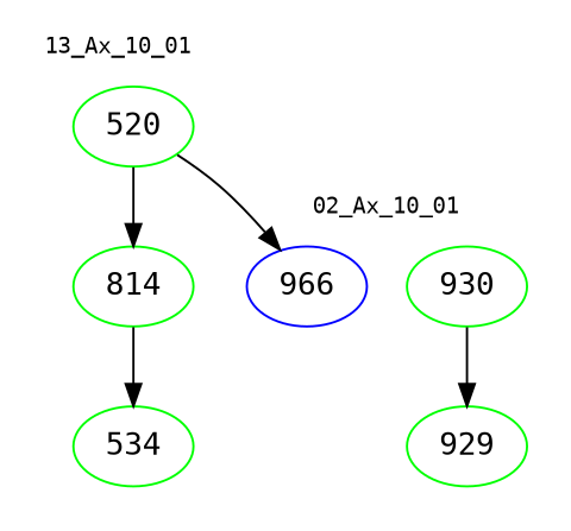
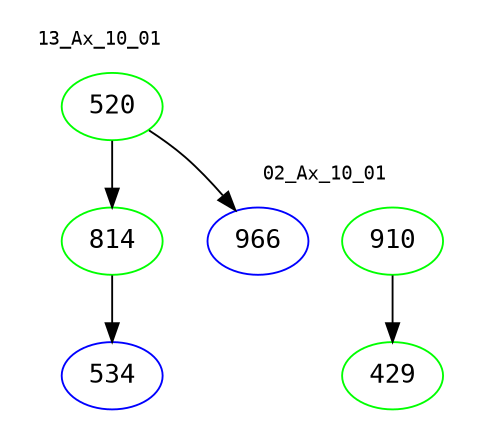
  digraph {
    fontname="DejaVu Sans Mono"
    node [color=green fontname="DejaVu Sans Mono"]
    edge [color=black fontname="DejaVu Sans Mono"]
-   n1 [label=930]
-   n2 [label=929]
+   n1 [label=910]
+   n2 [label=429]
    n3 [color=blue label=966]
    n4 [label=520]
    n5 [label=814]
-   n6 [label=534]
+   n6 [color=blue label=534]
    subgraph cluster_1 {
      color=white
      fontsize=10
      label="02_Ax_10_01"
      n1
      n2
      n3
    }
    subgraph cluster_2 {
      color=white
      fontsize=10
      label="13_Ax_10_01"
      n4
      n5
      n6
    }
    n1 -> n2
    n4 -> n3
    n4 -> n5
    n5 -> n6
  }
